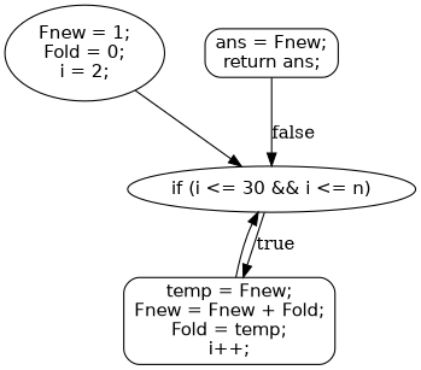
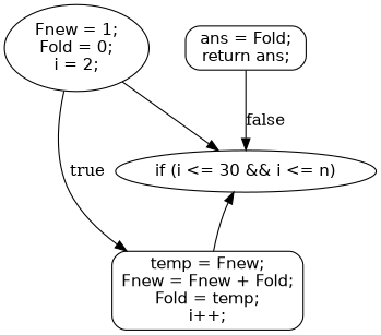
  digraph {
    node [fontname=Helvetica shape=ellipse style=rounded]
    n1 [label="Fnew = 1;\nFold = 0;\ni = 2;"]
    n2 [label="if (i <= 30 && i <= n)"]
    n3 [label="temp = Fnew;\nFnew = Fnew + Fold;\nFold = temp;\ni++;" shape=box]
-   n4 [label="ans = Fnew;\nreturn ans;" shape=box]
+   n4 [label="ans = Fold;\nreturn ans;" shape=box]
    n1 -> n2
-   n2 -> n3 [label=true]
+   n1 -> n3 [label=true]
    n3 -> n2
    n4 -> n2 [label=false]
  }
